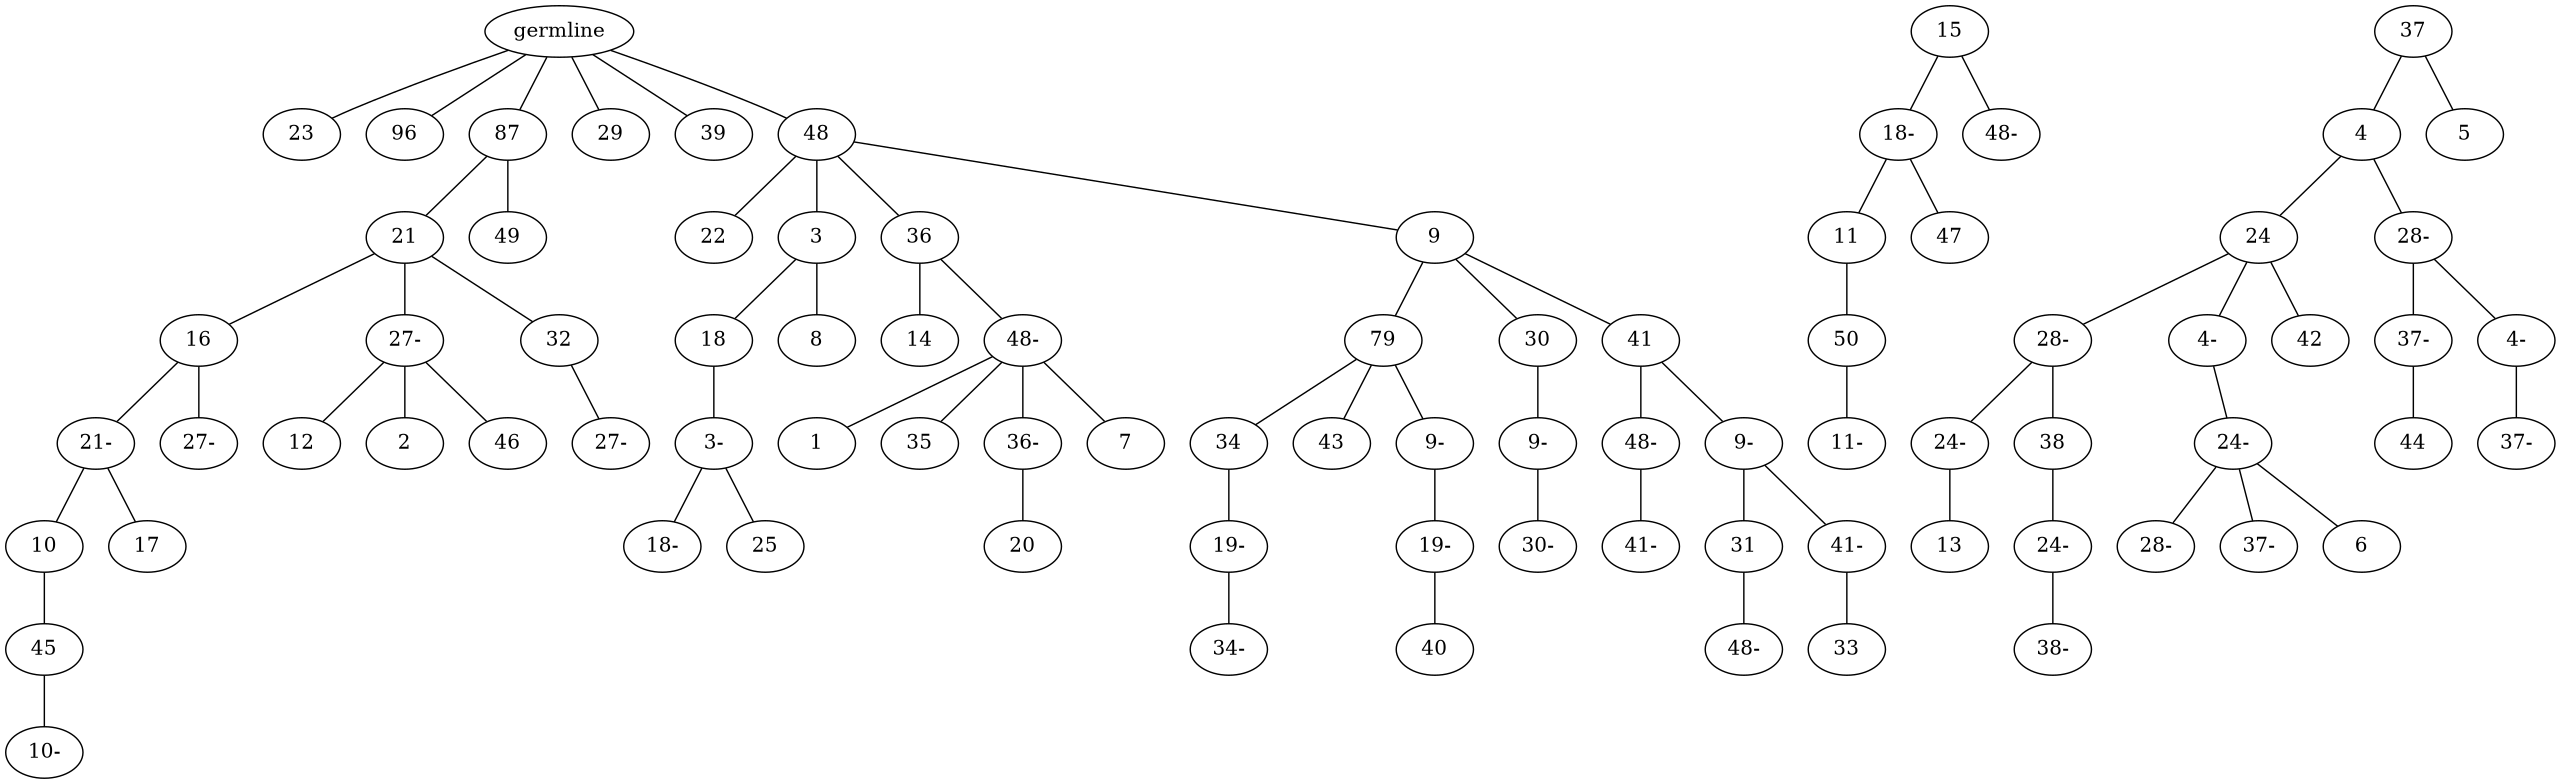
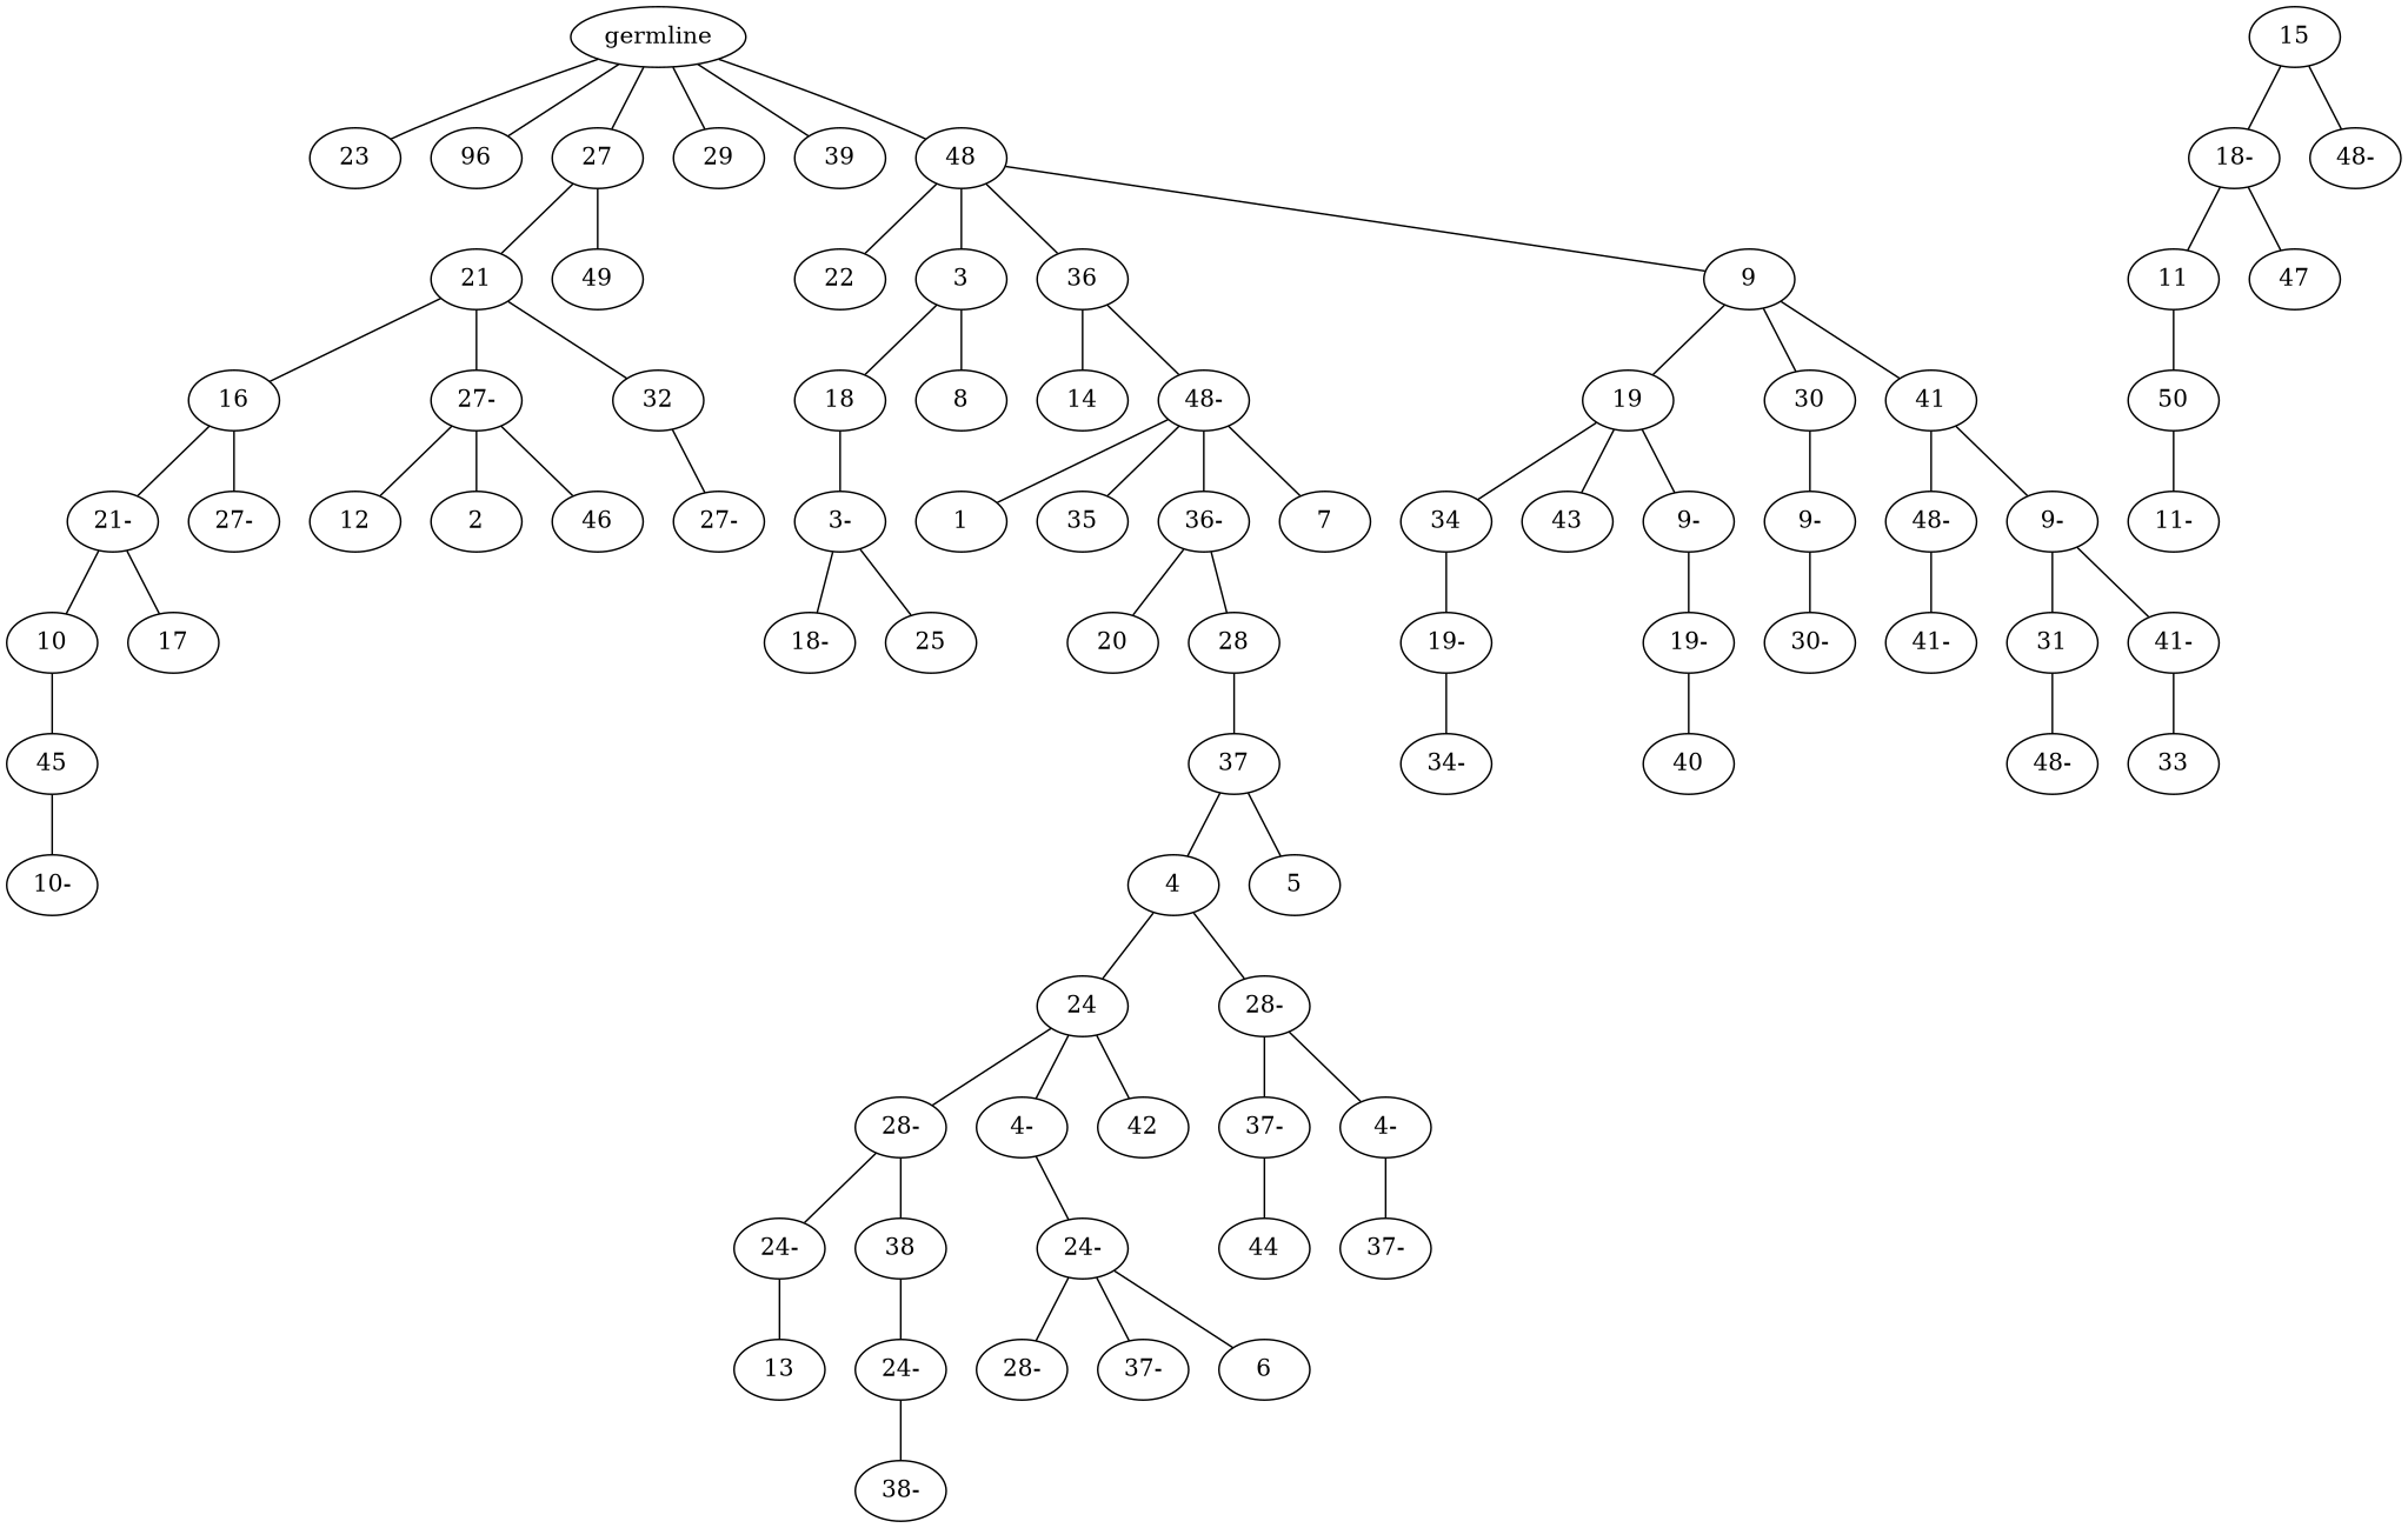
  graph {
    n1 [label=germline]
    n2 [label=23]
    n3 [label=96]
-   n4 [label=87]
+   n4 [label=27]
    n5 [label=29]
    n6 [label=39]
    n7 [label=48]
    n8 [label=21]
    n9 [label=49]
    n10 [label=22]
    n11 [label=3]
    n12 [label=36]
    n13 [label=9]
    n14 [label=16]
    n15 [label="27-"]
    n16 [label=32]
    n17 [label="21-"]
    n18 [label="27-"]
    n19 [label=12]
    n20 [label=2]
    n21 [label=46]
    n22 [label="27-"]
    n23 [label=10]
    n24 [label=17]
    n25 [label=45]
    n26 [label="10-"]
    n27 [label=18]
    n28 [label=8]
    n29 [label=14]
    n30 [label="48-"]
-   n31 [label=79]
+   n31 [label=19]
    n32 [label=30]
    n33 [label=41]
    n34 [label="3-"]
    n35 [label="18-"]
    n36 [label=25]
    n37 [label=15]
    n38 [label="18-"]
    n39 [label="48-"]
    n40 [label=11]
    n41 [label=47]
    n42 [label=50]
    n43 [label="11-"]
    n44 [label=1]
    n45 [label=35]
    n46 [label="36-"]
    n47 [label=7]
    n48 [label=20]
+   n49 [label=28]
    n50 [label=37]
    n51 [label=4]
    n52 [label=5]
    n53 [label=24]
    n54 [label="28-"]
    n55 [label="28-"]
    n56 [label="4-"]
    n57 [label=42]
    n58 [label="37-"]
    n59 [label="4-"]
    n60 [label="24-"]
    n61 [label=38]
    n62 [label="24-"]
    n63 [label=13]
    n64 [label="24-"]
    n65 [label="38-"]
    n66 [label="28-"]
    n67 [label="37-"]
    n68 [label=6]
    n69 [label=44]
    n70 [label="37-"]
    n71 [label=34]
    n72 [label=43]
    n73 [label="9-"]
    n74 [label="9-"]
    n75 [label="48-"]
    n76 [label="9-"]
    n77 [label="19-"]
    n78 [label="19-"]
    n79 [label="34-"]
    n80 [label=40]
    n81 [label="30-"]
    n82 [label="41-"]
    n83 [label=31]
    n84 [label="41-"]
    n85 [label="48-"]
    n86 [label=33]
    n1 -- n2
    n1 -- n3
    n1 -- n4
    n1 -- n5
    n1 -- n6
    n1 -- n7
    n4 -- n8
    n4 -- n9
    n7 -- n10
    n7 -- n11
    n7 -- n12
    n7 -- n13
    n8 -- n14
    n8 -- n15
    n8 -- n16
    n11 -- n27
    n11 -- n28
    n12 -- n29
    n12 -- n30
    n13 -- n31
    n13 -- n32
    n13 -- n33
    n14 -- n17
    n14 -- n18
    n15 -- n19
    n15 -- n20
    n15 -- n21
    n16 -- n22
    n17 -- n23
    n17 -- n24
    n23 -- n25
    n25 -- n26
    n27 -- n34
    n30 -- n44
    n30 -- n45
    n30 -- n46
    n30 -- n47
    n31 -- n71
    n31 -- n72
    n31 -- n73
    n32 -- n74
    n33 -- n75
    n33 -- n76
    n34 -- n35
    n34 -- n36
    n37 -- n38
    n37 -- n39
    n38 -- n40
    n38 -- n41
    n40 -- n42
    n42 -- n43
    n46 -- n48
+   n46 -- n49
+   n49 -- n50
    n50 -- n51
    n50 -- n52
    n51 -- n53
    n51 -- n54
    n53 -- n55
    n53 -- n56
    n53 -- n57
    n54 -- n58
    n54 -- n59
    n55 -- n60
    n55 -- n61
    n56 -- n62
    n58 -- n69
    n59 -- n70
    n60 -- n63
    n61 -- n64
    n62 -- n66
    n62 -- n67
    n62 -- n68
    n64 -- n65
    n71 -- n77
    n73 -- n78
    n74 -- n81
    n75 -- n82
    n76 -- n83
    n76 -- n84
    n77 -- n79
    n78 -- n80
    n83 -- n85
    n84 -- n86
  }
